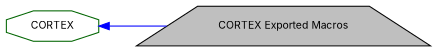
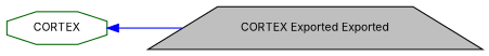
  digraph {
    rankdir=LR
    fontname=Inter
    node [fontname=Inter fontsize=10 style=filled]
    n1 [color=darkgreen fillcolor=white height=0.2 label=CORTEX shape=octagon width=0.4]
-   n2 [color=black fillcolor=grey75 fontcolor=black height=0.2 label="CORTEX Exported Macros" shape=trapezium width=0.4]
+   n2 [color=black fillcolor=grey75 fontcolor=black height=0.2 label="CORTEX Exported Exported" shape=trapezium width=0.4]
    n1 -> n2 [dir=back fontname=Inter fontsize=10 labelfontname=Helvetica labelfontsize=10 shape=plaintext style=solid color=blue]
  }
